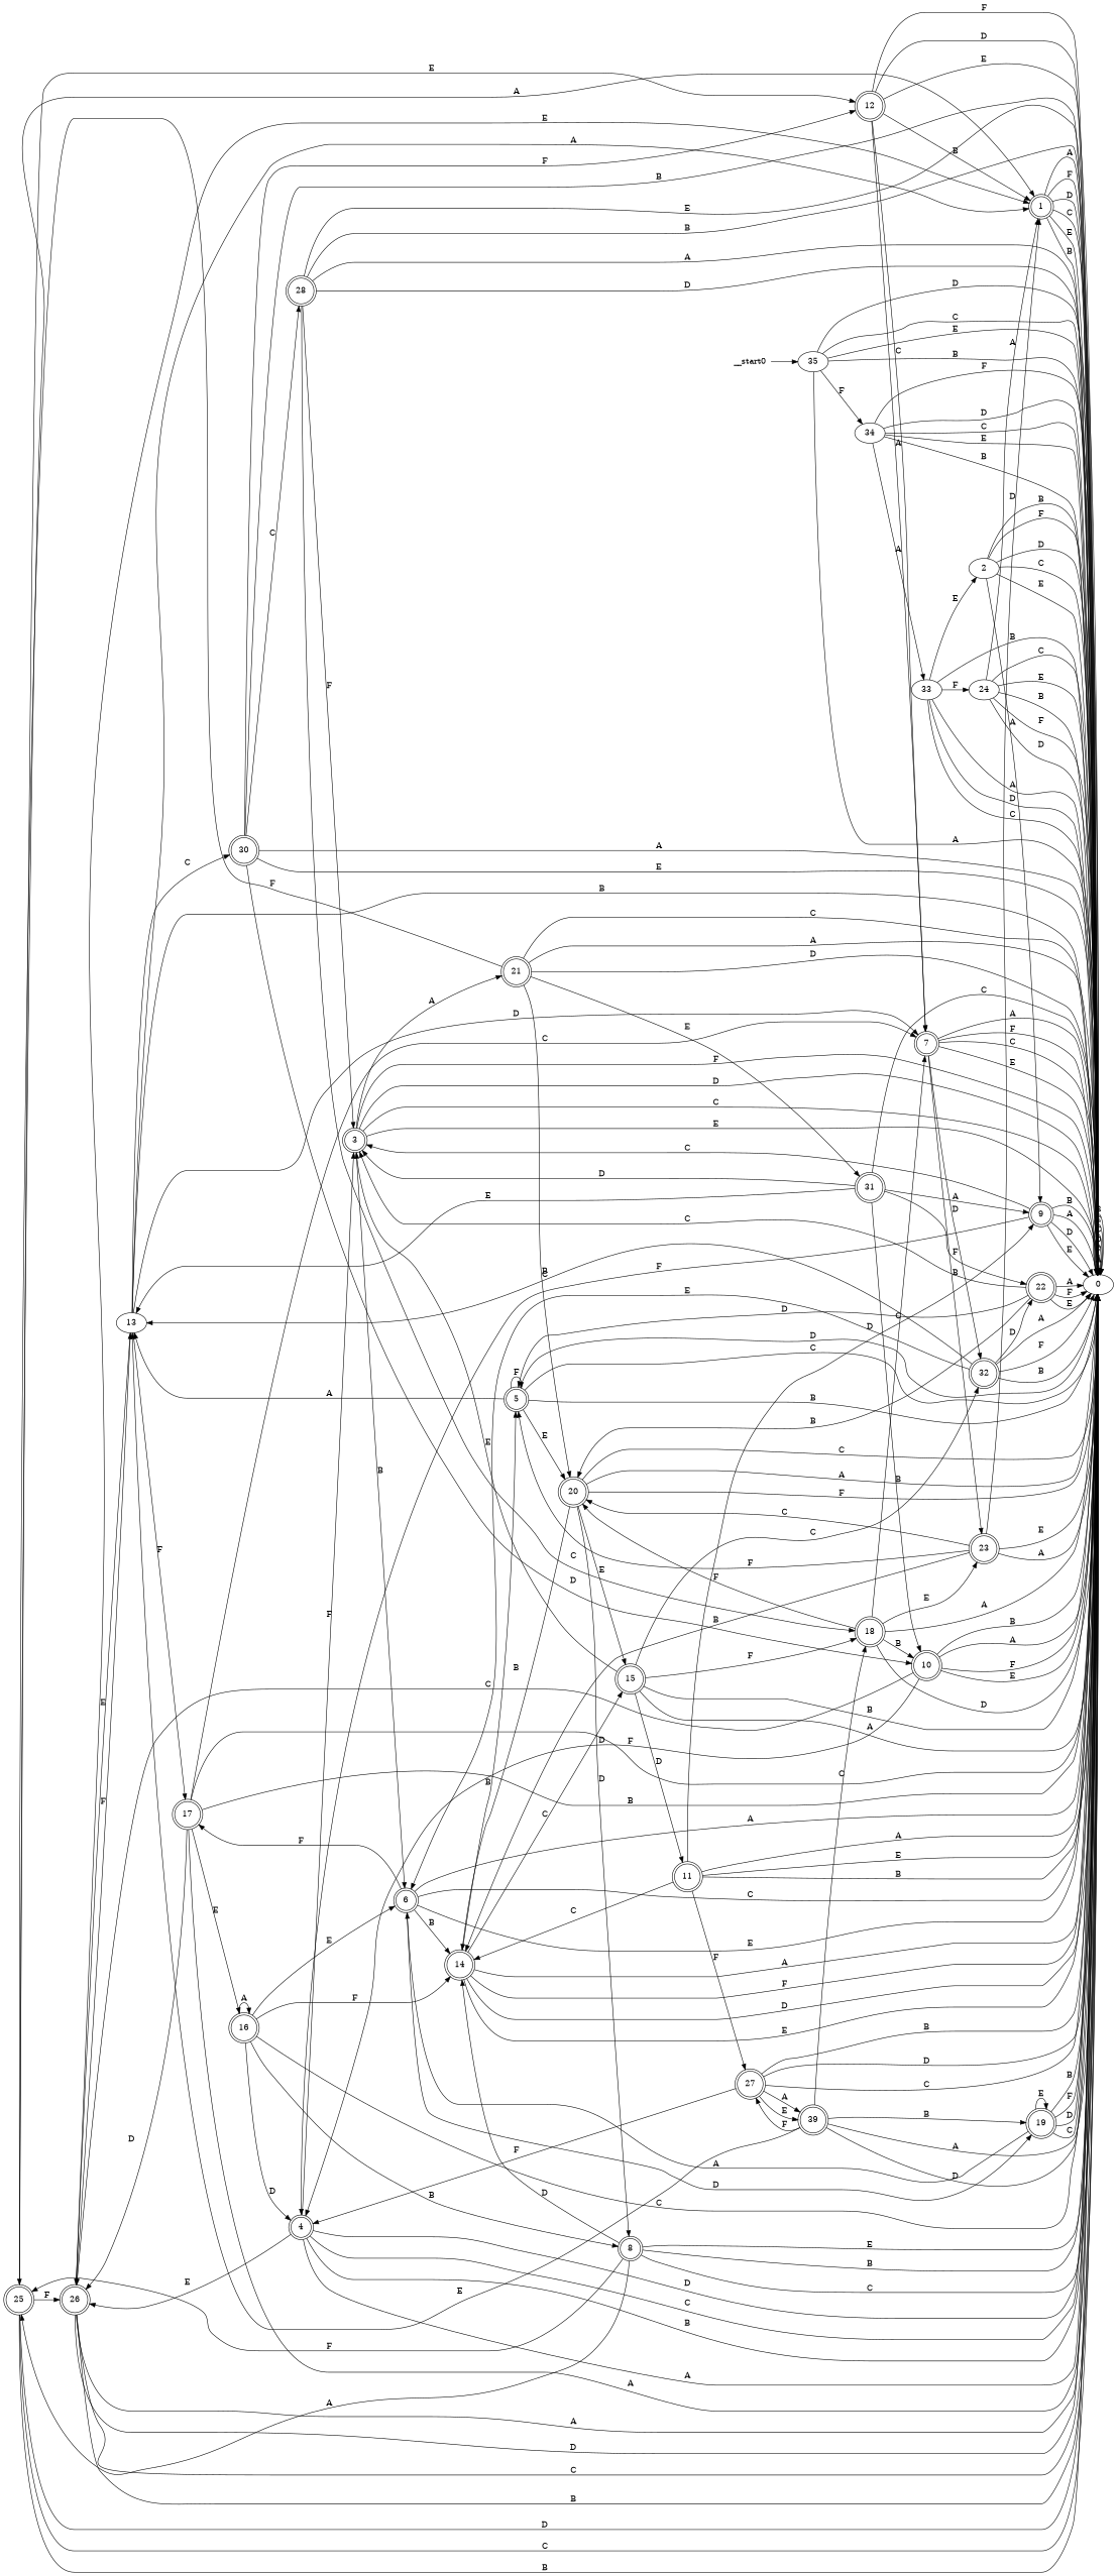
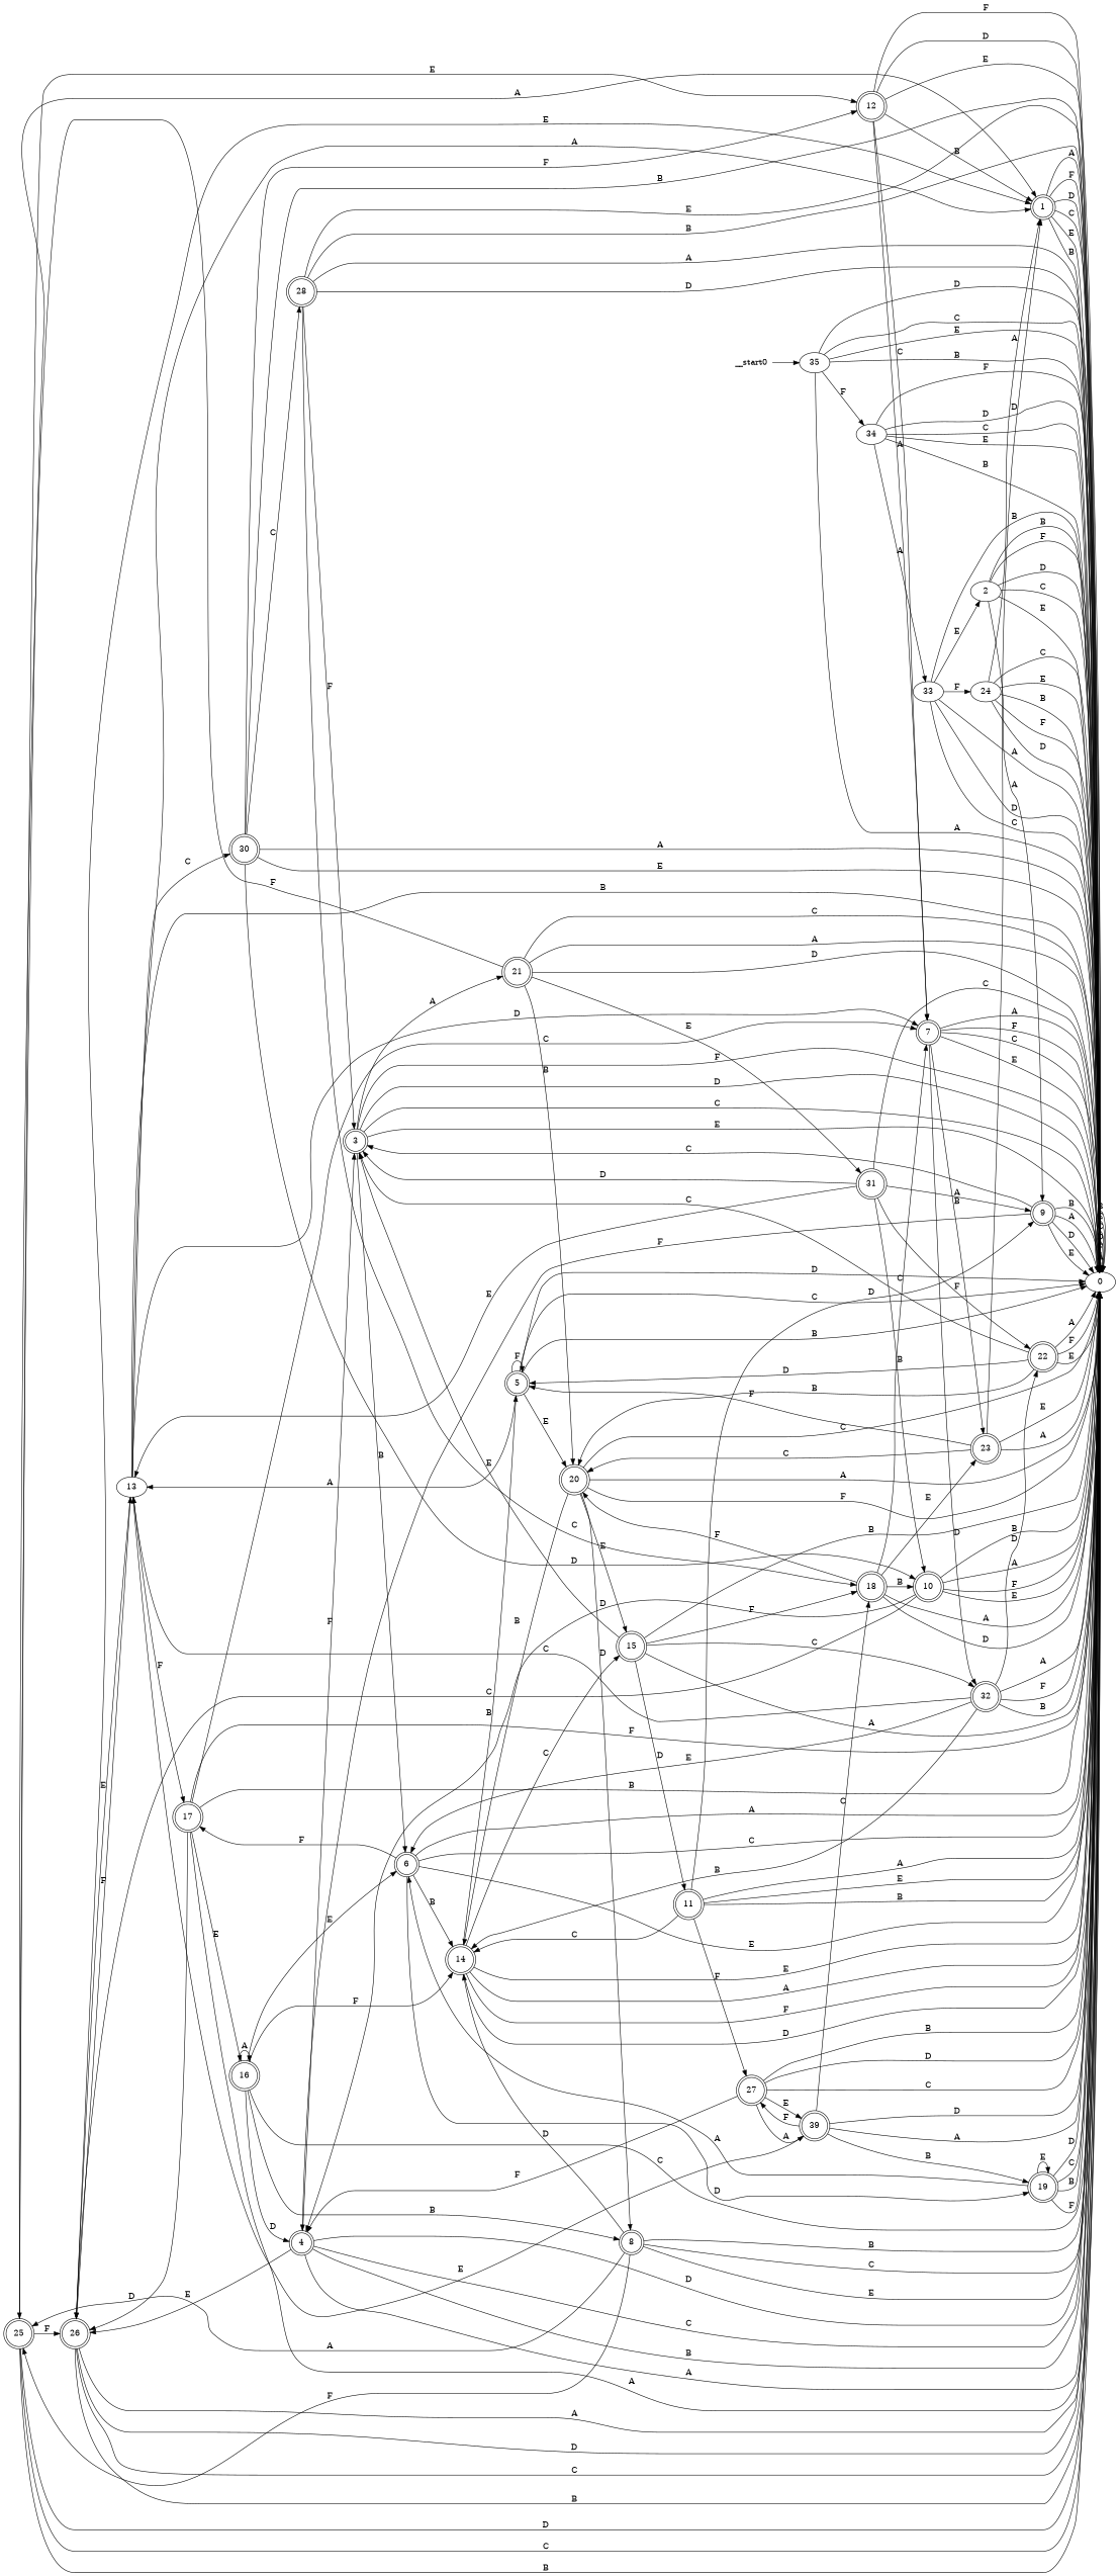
  digraph {
    rankdir=LR
    node [shape=doublecircle]
    n1 [label=0 shape=""]
    n2 [label=1]
    n3 [label=2 shape=""]
    n4 [label=9]
    n5 [label=3]
    n6 [label=4]
    n7 [label=6]
    n8 [label=21]
    n9 [label=14]
    n10 [label=17]
    n11 [label=19]
    n12 [label=20]
    n13 [label=25]
    n14 [label=31]
    n15 [label=26]
    n16 [label=13 shape=ellipse]
    n17 [label=5]
    n18 [label=7]
    n19 [label=30]
    n20 [label=8]
    n21 [label=15]
    n22 [label=16]
    n23 [label=23]
    n24 [label=32]
    n25 [label=22]
    n26 [label=12]
    n27 [label=10]
    n28 [label=11]
    n29 [label=27]
    n30 [label=39]
    n31 [label=28]
    n32 [label=18]
    n33 [label=24 shape=""]
    n34 [label=33 shape=""]
    n35 [label=34 shape=""]
    n36 [label=35 shape=""]
    __start0 [shape=none]
    n1 -> n1 [label=A]
    n1 -> n1 [label=F]
    n1 -> n1 [label=D]
    n1 -> n1 [label=C]
    n1 -> n1 [label=E]
    n1 -> n1 [label=B]
    n2 -> n1 [label=A]
    n2 -> n1 [label=F]
    n2 -> n1 [label=D]
    n2 -> n1 [label=C]
    n2 -> n1 [label=E]
    n2 -> n1 [label=B]
    n3 -> n1 [label=F]
    n3 -> n1 [label=D]
    n3 -> n1 [label=C]
    n3 -> n1 [label=E]
    n3 -> n1 [label=B]
    n3 -> n4 [label=A]
    n4 -> n1 [label=A]
    n4 -> n1 [label=D]
    n4 -> n1 [label=E]
    n4 -> n1 [label=B]
    n4 -> n5 [label=C]
    n4 -> n6 [label=F]
    n5 -> n1 [label=F]
    n5 -> n1 [label=D]
    n5 -> n1 [label=C]
    n5 -> n1 [label=E]
    n5 -> n7 [label=B]
    n5 -> n8 [label=A]
    n6 -> n1 [label=A]
    n6 -> n1 [label=D]
    n6 -> n1 [label=C]
    n6 -> n1 [label=B]
    n6 -> n5 [label=F]
    n6 -> n15 [label=E]
    n7 -> n1 [label=A]
    n7 -> n1 [label=C]
    n7 -> n1 [label=E]
    n7 -> n9 [label=B]
    n7 -> n10 [label=F]
    n7 -> n11 [label=D]
    n8 -> n1 [label=A]
    n8 -> n1 [label=D]
    n8 -> n1 [label=C]
    n8 -> n12 [label=B]
    n8 -> n13 [label=F]
    n8 -> n14 [label=E]
    n9 -> n1 [label=A]
    n9 -> n1 [label=F]
    n9 -> n1 [label=D]
    n9 -> n1 [label=E]
    n9 -> n17 [label=B]
    n9 -> n21 [label=C]
    n10 -> n1 [label=A]
    n10 -> n1 [label=F]
    n10 -> n1 [label=B]
    n10 -> n15 [label=D]
    n10 -> n18 [label=C]
    n10 -> n22 [label=E]
    n11 -> n1 [label=F]
    n11 -> n1 [label=D]
    n11 -> n1 [label=C]
    n11 -> n1 [label=B]
    n11 -> n7 [label=A]
    n11 -> n11 [label=E]
    n12 -> n1 [label=A]
    n12 -> n1 [label=F]
    n12 -> n1 [label=C]
    n12 -> n9 [label=B]
    n12 -> n20 [label=D]
    n12 -> n21 [label=E]
    n13 -> n1 [label=D]
    n13 -> n1 [label=C]
    n13 -> n1 [label=B]
    n13 -> n2 [label=A]
    n13 -> n15 [label=F]
    n13 -> n26 [label=E]
    n14 -> n1 [label=C]
    n14 -> n4 [label=A]
    n14 -> n5 [label=D]
    n14 -> n16 [label=E]
    n14 -> n25 [label=F]
    n14 -> n27 [label=B]
    n15 -> n1 [label=A]
    n15 -> n1 [label=D]
    n15 -> n1 [label=C]
    n15 -> n1 [label=B]
    n15 -> n2 [label=E]
    n15 -> n16 [label=F]
    n16 -> n1 [label=B]
    n16 -> n2 [label=A]
    n16 -> n10 [label=F]
    n16 -> n15 [label=E]
    n16 -> n18 [label=D]
    n16 -> n19 [label=C]
    n17 -> n1 [label=D]
    n17 -> n1 [label=C]
    n17 -> n1 [label=B]
    n17 -> n12 [label=E]
    n17 -> n16 [label=A]
    n17 -> n17 [label=F]
    n18 -> n1 [label=A]
    n18 -> n1 [label=F]
    n18 -> n1 [label=C]
    n18 -> n1 [label=E]
    n18 -> n23 [label=B]
    n18 -> n24 [label=D]
    n19 -> n1 [label=A]
    n19 -> n1 [label=E]
    n19 -> n1 [label=B]
    n19 -> n26 [label=F]
    n19 -> n27 [label=D]
    n19 -> n31 [label=C]
    n20 -> n1 [label=C]
    n20 -> n1 [label=E]
    n20 -> n1 [label=B]
    n20 -> n9 [label=D]
    n20 -> n13 [label=A]
    n20 -> n13 [label=F]
    n21 -> n1 [label=A]
    n21 -> n1 [label=B]
    n21 -> n5 [label=E]
    n21 -> n24 [label=C]
    n21 -> n28 [label=D]
    n21 -> n32 [label=F]
    n22 -> n1 [label=C]
    n22 -> n6 [label=D]
    n22 -> n7 [label=E]
    n22 -> n9 [label=F]
    n22 -> n20 [label=B]
    n22 -> n22 [label=A]
    n23 -> n1 [label=A]
    n23 -> n1 [label=E]
    n23 -> n2 [label=D]
-   n23 -> n9 [label=B]
+   n24 -> n9 [label=B]
    n23 -> n12 [label=C]
    n23 -> n17 [label=F]
    n24 -> n1 [label=A]
    n24 -> n1 [label=F]
    n24 -> n1 [label=B]
    n24 -> n7 [label=E]
    n24 -> n16 [label=C]
    n24 -> n25 [label=D]
    n25 -> n1 [label=A]
    n25 -> n1 [label=F]
    n25 -> n1 [label=E]
    n25 -> n5 [label=C]
    n25 -> n12 [label=B]
    n25 -> n17 [label=D]
    n26 -> n1 [label=F]
    n26 -> n1 [label=D]
    n26 -> n1 [label=E]
    n26 -> n2 [label=B]
    n26 -> n18 [label=A]
    n26 -> n18 [label=C]
    n27 -> n1 [label=A]
    n27 -> n1 [label=F]
    n27 -> n1 [label=E]
    n27 -> n1 [label=B]
    n27 -> n6 [label=D]
    n27 -> n15 [label=C]
    n28 -> n1 [label=A]
    n28 -> n1 [label=E]
    n28 -> n1 [label=B]
    n28 -> n4 [label=D]
    n28 -> n9 [label=C]
    n28 -> n29 [label=F]
    n29 -> n1 [label=D]
    n29 -> n1 [label=C]
    n29 -> n1 [label=B]
    n29 -> n6 [label=F]
    n29 -> n30 [label=A]
    n29 -> n30 [label=E]
    n30 -> n1 [label=A]
    n30 -> n1 [label=D]
    n30 -> n11 [label=B]
    n30 -> n16 [label=E]
    n30 -> n29 [label=F]
    n30 -> n32 [label=C]
    n31 -> n1 [label=A]
    n31 -> n1 [label=D]
    n31 -> n1 [label=E]
    n31 -> n1 [label=B]
    n31 -> n5 [label=F]
    n31 -> n32 [label=C]
    n32 -> n1 [label=A]
    n32 -> n1 [label=D]
    n32 -> n12 [label=F]
    n32 -> n18 [label=C]
    n32 -> n23 [label=E]
    n32 -> n27 [label=B]
    n33 -> n1 [label=F]
    n33 -> n1 [label=D]
    n33 -> n1 [label=C]
    n33 -> n1 [label=E]
    n33 -> n1 [label=B]
    n33 -> n2 [label=A]
    n34 -> n1 [label=A]
    n34 -> n1 [label=D]
    n34 -> n1 [label=C]
    n34 -> n1 [label=B]
    n34 -> n3 [label=E]
    n34 -> n33 [label=F]
    n35 -> n1 [label=F]
    n35 -> n1 [label=D]
    n35 -> n1 [label=C]
    n35 -> n1 [label=E]
    n35 -> n1 [label=B]
    n35 -> n34 [label=A]
    n36 -> n1 [label=A]
    n36 -> n1 [label=D]
    n36 -> n1 [label=C]
    n36 -> n1 [label=E]
    n36 -> n1 [label=B]
    n36 -> n35 [label=F]
    __start0 -> n36
  }
